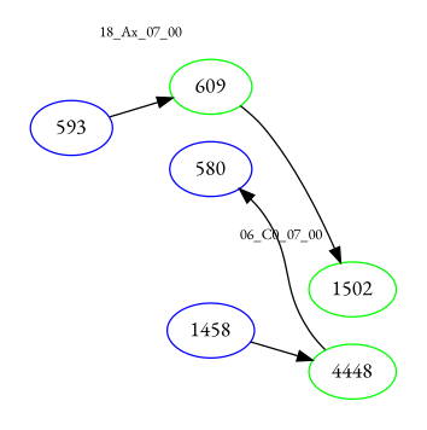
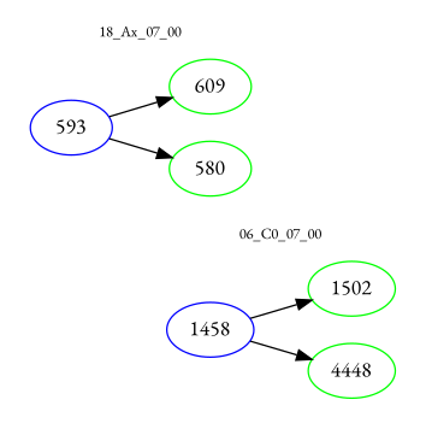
  digraph {
    fontname="EB Garamond"
    rankdir=LR
    node [color=green fontname="EB Garamond"]
    edge [color=black fontname="EB Garamond"]
    n1 [color=blue label=593]
-   n2 [color=blue label=580]
+   n2 [label=580]
    n3 [label=609]
    n4 [color=blue label=1458]
    n5 [label=4448]
    n6 [label=1502]
    subgraph cluster_1 {
      color=white
      fontsize=10
      label="18_Ax_07_00"
      n1
      n2
      n3
    }
    subgraph cluster_2 {
      color=white
      fontsize=10
      label="06_C0_07_00"
      n4
      n5
      n6
    }
-   n5 -> n2
+   n1 -> n2
    n1 -> n3
    n4 -> n5
-   n3 -> n6
+   n4 -> n6
  }
